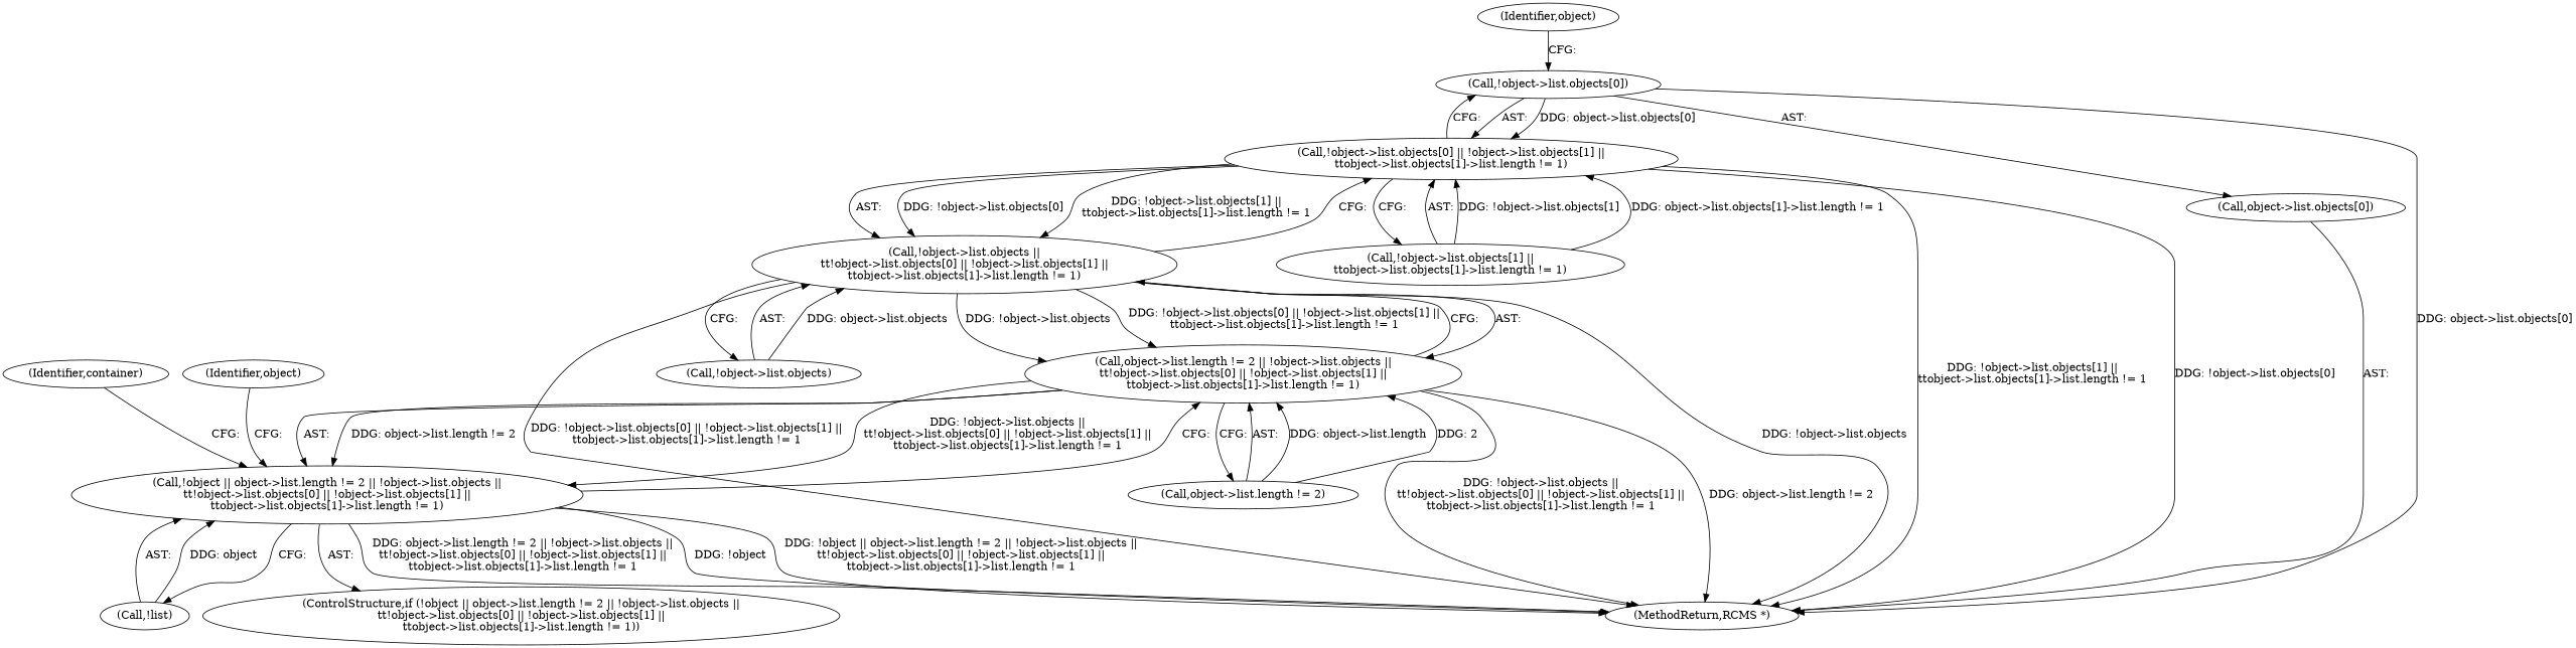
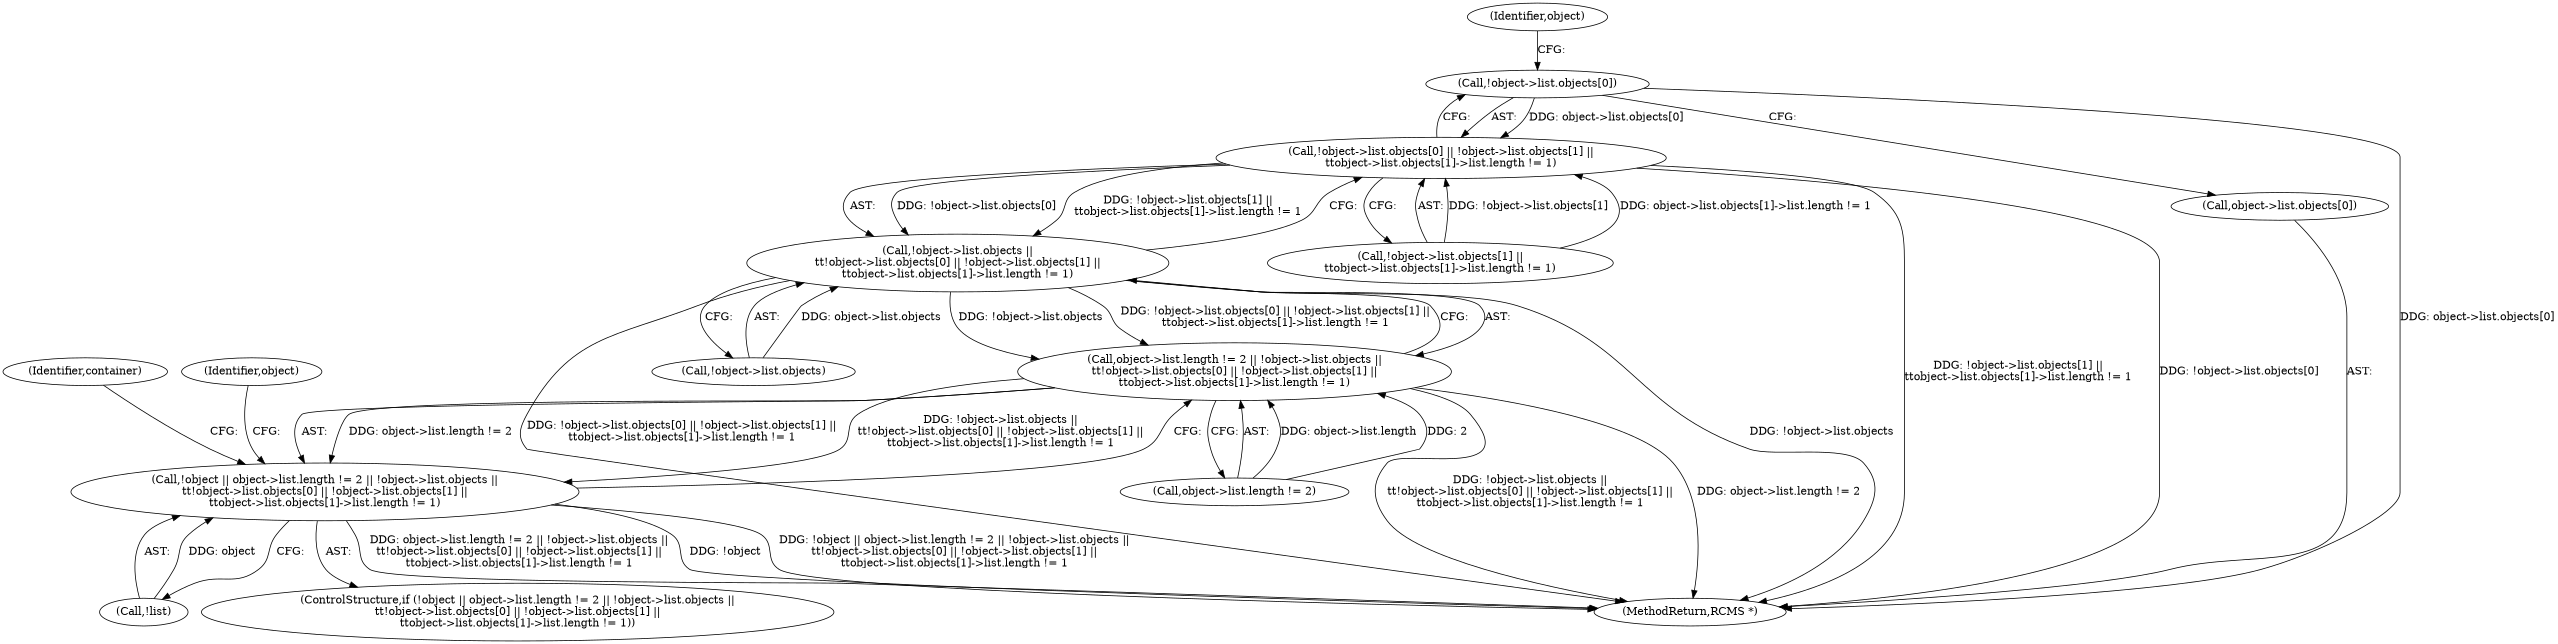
  digraph {
    n1 [label="(Call,!object->list.objects[0])"]
    n2 [label="(Call,!object->list.objects[0] || !object->list.objects[1] ||\n\t\tobject->list.objects[1]->list.length != 1)"]
    n3 [label="(Call,object->list.objects[0])"]
    n4 [label="(MethodReturn,RCMS *)"]
    n5 [label="(Call,!object->list.objects ||\n\t\t!object->list.objects[0] || !object->list.objects[1] ||\n\t\tobject->list.objects[1]->list.length != 1)"]
    n6 [label="(Call,!object->list.objects[1] ||\n\t\tobject->list.objects[1]->list.length != 1)"]
    n7 [label="(Call,object->list.length != 2 || !object->list.objects ||\n\t\t!object->list.objects[0] || !object->list.objects[1] ||\n\t\tobject->list.objects[1]->list.length != 1)"]
    n8 [label="(Call,!object->list.objects)"]
    n9 [label="(Call,!object || object->list.length != 2 || !object->list.objects ||\n\t\t!object->list.objects[0] || !object->list.objects[1] ||\n\t\tobject->list.objects[1]->list.length != 1)"]
    n10 [label="(Call,object->list.length != 2)"]
    n11 [label="(ControlStructure,if (!object || object->list.length != 2 || !object->list.objects ||\n\t\t!object->list.objects[0] || !object->list.objects[1] ||\n\t\tobject->list.objects[1]->list.length != 1))"]
    n12 [label="(Call,!list)"]
    n13 [label="(Identifier,object)"]
    n14 [label="(Identifier,container)"]
    n15 [label="(Identifier,object)"]
    n1 -> n2 [label="AST: "]
    n1 -> n2 [label="DDG: object->list.objects[0]"]
-   n1 -> n3 [label="AST: "]
+   n1 -> n3 [label="CFG: "]
    n1 -> n4 [label="DDG: object->list.objects[0]"]
    n2 -> n1 [label="CFG: "]
    n2 -> n4 [label="DDG: !object->list.objects[1] ||\n\t\tobject->list.objects[1]->list.length != 1"]
    n2 -> n4 [label="DDG: !object->list.objects[0]"]
    n2 -> n5 [label="AST: "]
    n2 -> n5 [label="DDG: !object->list.objects[0]"]
    n2 -> n5 [label="DDG: !object->list.objects[1] ||\n\t\tobject->list.objects[1]->list.length != 1"]
    n2 -> n6 [label="CFG: "]
    n3 -> n4 [label="AST: "]
    n5 -> n2 [label="CFG: "]
    n5 -> n4 [label="DDG: !object->list.objects[0] || !object->list.objects[1] ||\n\t\tobject->list.objects[1]->list.length != 1"]
    n5 -> n4 [label="DDG: !object->list.objects"]
    n5 -> n7 [label="AST: "]
    n5 -> n7 [label="DDG: !object->list.objects"]
    n5 -> n7 [label="DDG: !object->list.objects[0] || !object->list.objects[1] ||\n\t\tobject->list.objects[1]->list.length != 1"]
    n5 -> n8 [label="CFG: "]
    n6 -> n2 [label="AST: "]
    n6 -> n2 [label="DDG: !object->list.objects[1]"]
    n6 -> n2 [label="DDG: object->list.objects[1]->list.length != 1"]
    n7 -> n4 [label="DDG: !object->list.objects ||\n\t\t!object->list.objects[0] || !object->list.objects[1] ||\n\t\tobject->list.objects[1]->list.length != 1"]
    n7 -> n4 [label="DDG: object->list.length != 2"]
    n7 -> n5 [label="CFG: "]
    n7 -> n9 [label="AST: "]
    n7 -> n9 [label="DDG: object->list.length != 2"]
    n7 -> n9 [label="DDG: !object->list.objects ||\n\t\t!object->list.objects[0] || !object->list.objects[1] ||\n\t\tobject->list.objects[1]->list.length != 1"]
    n7 -> n10 [label="CFG: "]
    n8 -> n5 [label="AST: "]
    n8 -> n5 [label="DDG: object->list.objects"]
    n9 -> n4 [label="DDG: !object"]
    n9 -> n4 [label="DDG: !object || object->list.length != 2 || !object->list.objects ||\n\t\t!object->list.objects[0] || !object->list.objects[1] ||\n\t\tobject->list.objects[1]->list.length != 1"]
    n9 -> n4 [label="DDG: object->list.length != 2 || !object->list.objects ||\n\t\t!object->list.objects[0] || !object->list.objects[1] ||\n\t\tobject->list.objects[1]->list.length != 1"]
    n9 -> n7 [label="CFG: "]
    n9 -> n11 [label="AST: "]
    n9 -> n12 [label="CFG: "]
    n10 -> n7 [label="AST: "]
    n10 -> n7 [label="DDG: object->list.length"]
    n10 -> n7 [label="DDG: 2"]
    n12 -> n9 [label="AST: "]
    n12 -> n9 [label="DDG: object"]
    n13 -> n1 [label="CFG: "]
    n14 -> n9 [label="CFG: "]
    n15 -> n9 [label="CFG: "]
  }
